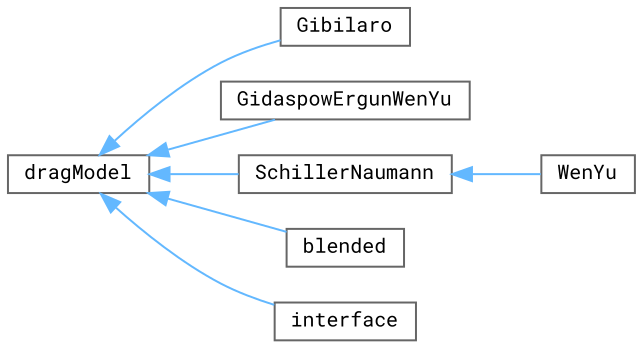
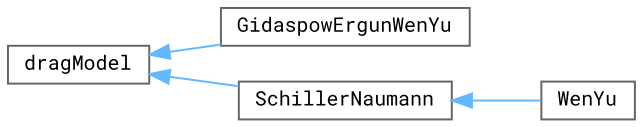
  digraph {
    fontname="Roboto Mono"
    rankdir=LR
    node [color=grey40 fillcolor=white fontname="Roboto Mono" fontsize=10 shape=box style=filled]
    edge [color=steelblue1 dir=back fontname="Roboto Mono" fontsize=10 labelfontname=Helvetica labelfontsize=10 style=solid]
    n1 [height=0.2 label=dragModel width=0.4]
-   n2 [height=0.2 label=Gibilaro width=0.4]
    n3 [height=0.2 label=GidaspowErgunWenYu width=0.4]
    n4 [height=0.2 label=SchillerNaumann width=0.4]
-   n5 [height=0.2 label=blended width=0.4]
-   n6 [height=0.2 label=interface width=0.4]
    n7 [height=0.2 label=WenYu width=0.4]
-   n1 -> n2
    n1 -> n3
    n1 -> n4
-   n1 -> n5
-   n1 -> n6
    n4 -> n7
  }
